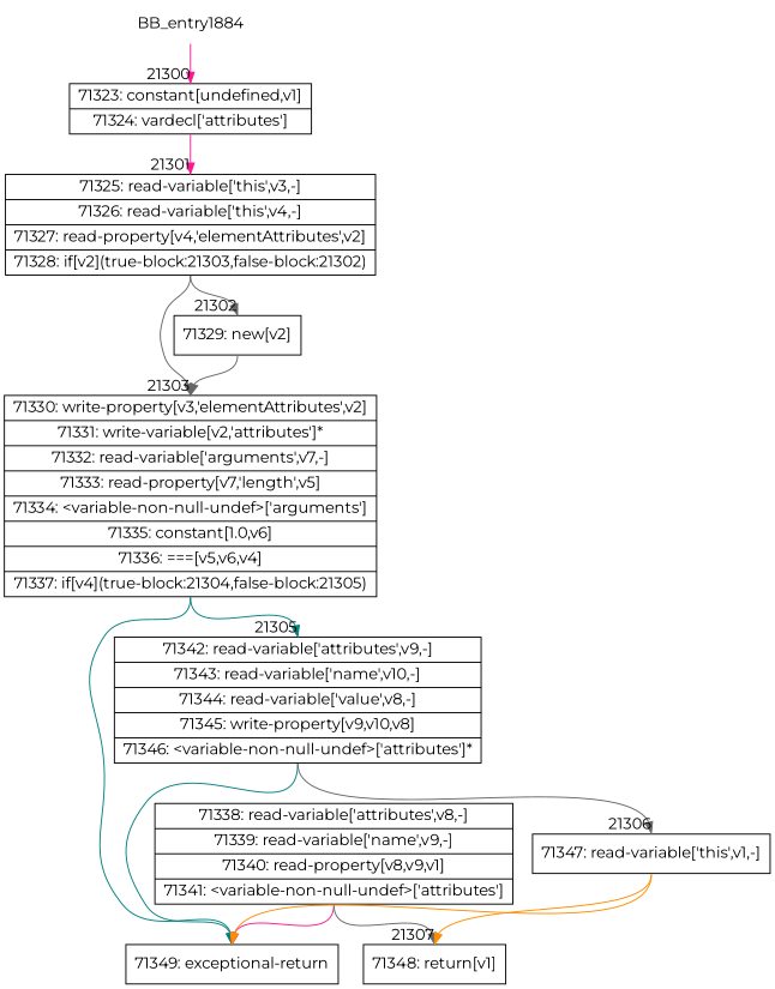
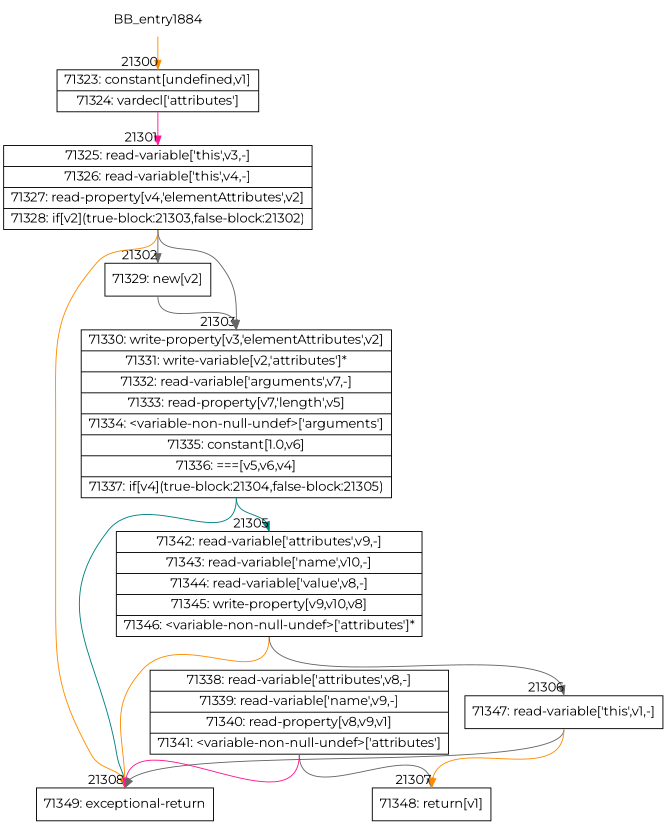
  digraph {
    fontname=Montserrat
    rankdir=TD
    node [fontname=Montserrat shape=record]
    edge [color=gray40 fontname=Montserrat headport=n tailport=s]
    n1 [label=BB_entry1884 shape=none]
    n2 [label="{71323: constant[undefined,v1]|71324: vardecl['attributes']}"]
    n3 [label="{71325: read-variable['this',v3,-]|71326: read-variable['this',v4,-]|71327: read-property[v4,'elementAttributes',v2]|71328: if[v2](true-block:21303,false-block:21302)}"]
    n4 [label="{71330: write-property[v3,'elementAttributes',v2]|71331: write-variable[v2,'attributes']*|71332: read-variable['arguments',v7,-]|71333: read-property[v7,'length',v5]|71334: \<variable-non-null-undef\>['arguments']|71335: constant[1.0,v6]|71336: ===[v5,v6,v4]|71337: if[v4](true-block:21304,false-block:21305)}"]
    n5 [label="{71329: new[v2]}"]
    n6 [label="{71349: exceptional-return}"]
    n7 [label="{71342: read-variable['attributes',v9,-]|71343: read-variable['name',v10,-]|71344: read-variable['value',v8,-]|71345: write-property[v9,v10,v8]|71346: \<variable-non-null-undef\>['attributes']*}"]
    n8 [label="{71338: read-variable['attributes',v8,-]|71339: read-variable['name',v9,-]|71340: read-property[v8,v9,v1]|71341: \<variable-non-null-undef\>['attributes']}"]
    n9 [label="{71348: return[v1]}"]
    n10 [label="{71347: read-variable['this',v1,-]}"]
-   n1 -> n2 [color=deeppink headlabel="    21300"]
+   n1 -> n2 [color=darkorange headlabel="    21300"]
    n2 -> n3 [color=deeppink headlabel="      21301"]
    n3 -> n4 [headlabel="      21303"]
    n3 -> n5 [headlabel="      21302"]
+   n3 -> n6 [color=darkorange headlabel="      21308"]
    n4 -> n6 [color=teal]
    n4 -> n7 [color=teal headlabel="      21305"]
    n5 -> n4
-   n7 -> n6 [color=teal]
+   n7 -> n6 [color=darkorange]
    n7 -> n10 [headlabel="      21306"]
    n8 -> n6 [color=deeppink]
    n8 -> n9 [headlabel="      21307"]
-   n10 -> n6 [color=darkorange]
+   n10 -> n6
    n10 -> n9 [color=darkorange]
  }
